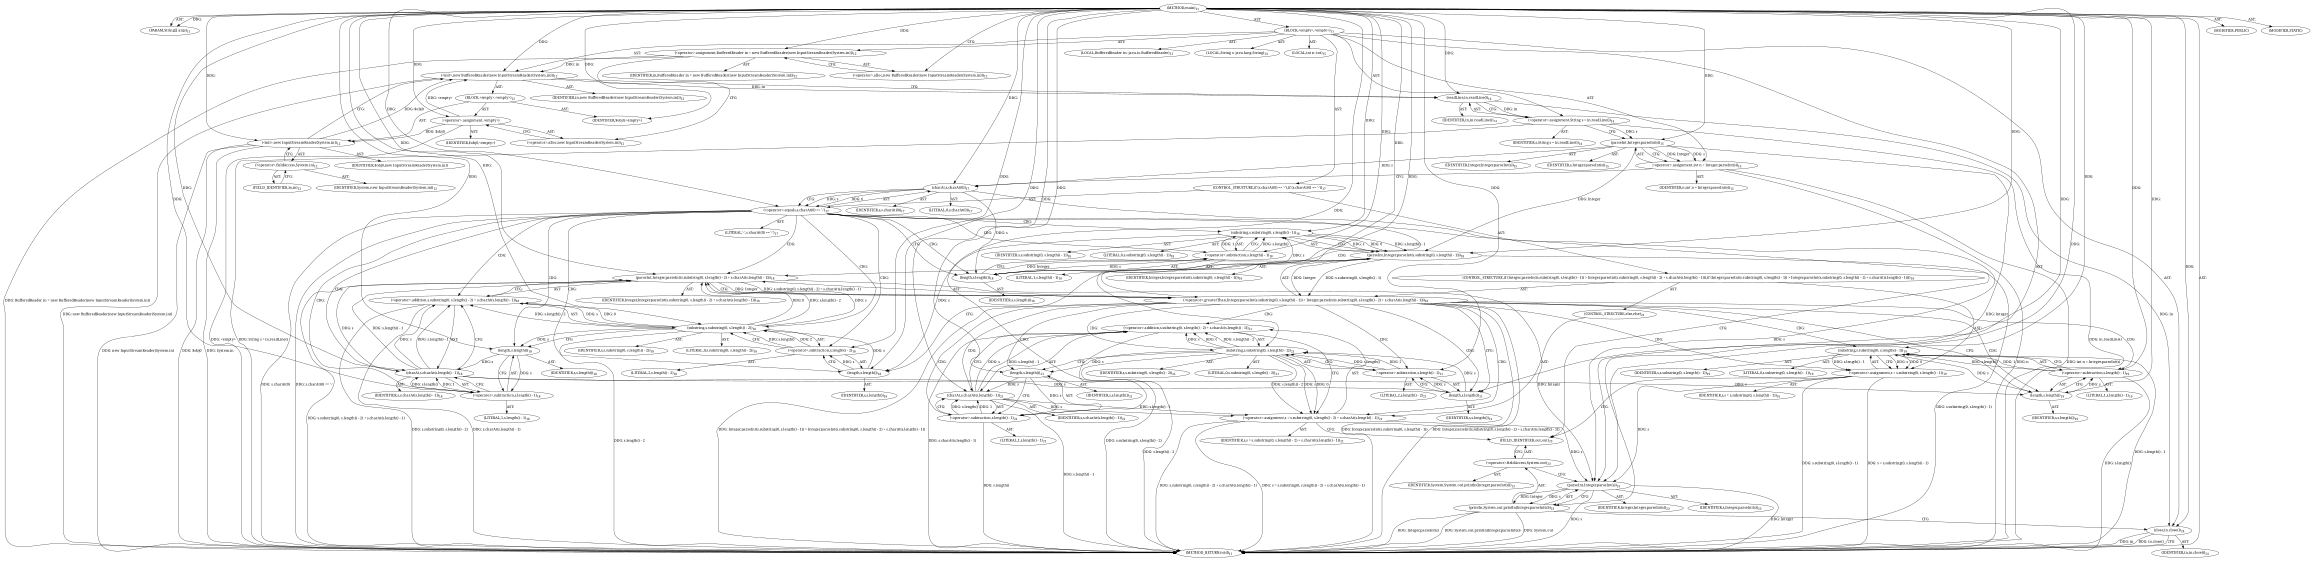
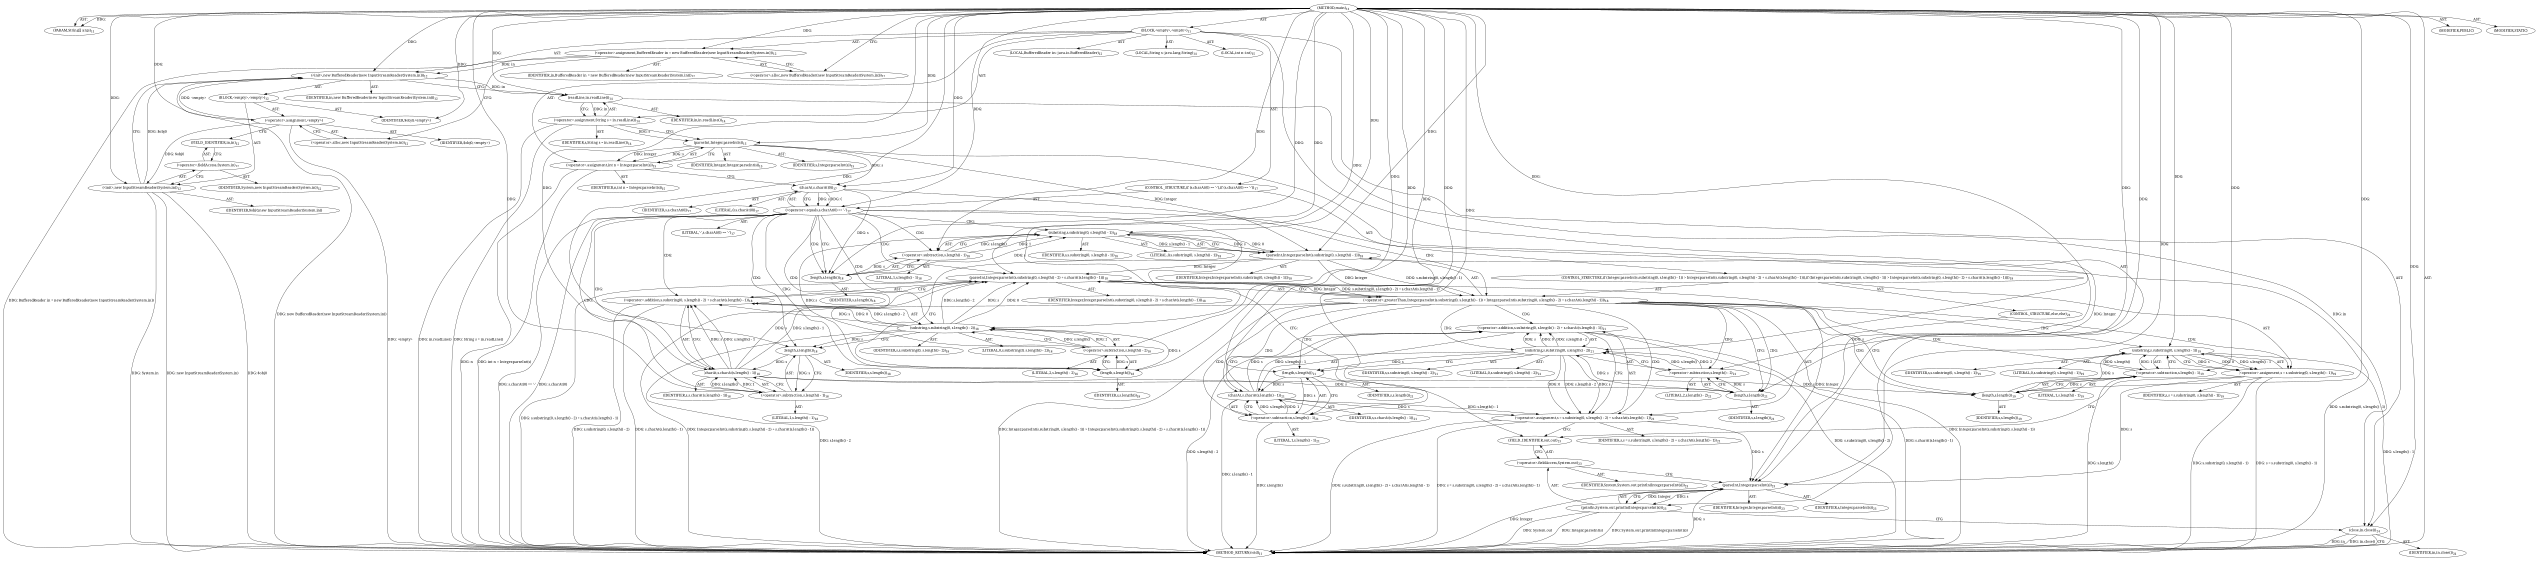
  digraph {
    fontname="Noto Serif"
    node [fontname="Noto Serif"]
    edge [fontname="Noto Serif"]
    n1 [label=<(METHOD,main)<SUB>11</SUB>>]
    n2 [label=<(PARAM,String[] args)<SUB>11</SUB>>]
    n3 [label=<(BLOCK,&lt;empty&gt;,&lt;empty&gt;)<SUB>11</SUB>>]
    n4 [label=<(&lt;operator&gt;.assignment,BufferedReader in = new BufferedReader(new InputStreamReader(System.in)))<SUB>12</SUB>>]
    n5 [label=<(&lt;operator&gt;.alloc,new BufferedReader(new InputStreamReader(System.in)))<SUB>12</SUB>>]
    n6 [label=<(&lt;init&gt;,new BufferedReader(new InputStreamReader(System.in)))<SUB>12</SUB>>]
    n7 [label=<(&lt;operator&gt;.assignment,&lt;empty&gt;)>]
    n8 [label=<(&lt;init&gt;,new InputStreamReader(System.in))<SUB>12</SUB>>]
    n9 [label=<(IDENTIFIER,$obj0,&lt;empty&gt;)>]
    n10 [label=<(readLine,in.readLine())<SUB>14</SUB>>]
    n11 [label=<(parseInt,Integer.parseInt(s))<SUB>15</SUB>>]
    n12 [label=<(&lt;operator&gt;.equals,s.charAt(0) == '-')<SUB>17</SUB>>]
    n13 [label=<(charAt,s.charAt(0))<SUB>17</SUB>>]
    n14 [label=<(parseInt,Integer.parseInt(s.substring(0, s.length() - 1)))<SUB>18</SUB>>]
    n15 [label=<(substring,s.substring(0, s.length() - 1))<SUB>18</SUB>>]
    n16 [label=<(&lt;operator&gt;.subtraction,s.length() - 1)<SUB>18</SUB>>]
    n17 [label=<(length,s.length())<SUB>18</SUB>>]
    n18 [label=<(parseInt,Integer.parseInt(s.substring(0, s.length() - 2) + s.charAt(s.length() - 1)))<SUB>18</SUB>>]
    n19 [label=<(substring,s.substring(0, s.length() - 2))<SUB>18</SUB>>]
    n20 [label=<(&lt;operator&gt;.subtraction,s.length() - 2)<SUB>18</SUB>>]
    n21 [label=<(length,s.length())<SUB>18</SUB>>]
    n22 [label=<(charAt,s.charAt(s.length() - 1))<SUB>18</SUB>>]
    n23 [label=<(&lt;operator&gt;.subtraction,s.length() - 1)<SUB>18</SUB>>]
    n24 [label=<(length,s.length())<SUB>18</SUB>>]
    n25 [label=<(substring,s.substring(0, s.length() - 1))<SUB>19</SUB>>]
    n26 [label=<(&lt;operator&gt;.subtraction,s.length() - 1)<SUB>19</SUB>>]
    n27 [label=<(length,s.length())<SUB>19</SUB>>]
    n28 [label=<(substring,s.substring(0, s.length() - 2))<SUB>21</SUB>>]
    n29 [label=<(&lt;operator&gt;.subtraction,s.length() - 2)<SUB>21</SUB>>]
    n30 [label=<(length,s.length())<SUB>21</SUB>>]
    n31 [label=<(charAt,s.charAt(s.length() - 1))<SUB>21</SUB>>]
    n32 [label=<(&lt;operator&gt;.subtraction,s.length() - 1)<SUB>21</SUB>>]
    n33 [label=<(length,s.length())<SUB>21</SUB>>]
    n34 [label=<(parseInt,Integer.parseInt(s))<SUB>23</SUB>>]
    n35 [label=<(close,in.close())<SUB>24</SUB>>]
    n36 [label=<(MODIFIER,PUBLIC)>]
    n37 [label=<(MODIFIER,STATIC)>]
    n38 [label=<(METHOD_RETURN,void)<SUB>11</SUB>>]
    n39 [label=<(LOCAL,BufferedReader in: java.io.BufferedReader)<SUB>12</SUB>>]
    n40 [label=<(LOCAL,String s: java.lang.String)<SUB>14</SUB>>]
    n41 [label=<(&lt;operator&gt;.assignment,String s = in.readLine())<SUB>14</SUB>>]
    n42 [label=<(LOCAL,int n: int)<SUB>15</SUB>>]
    n43 [label=<(&lt;operator&gt;.assignment,int n = Integer.parseInt(s))<SUB>15</SUB>>]
    n44 [label=<(CONTROL_STRUCTURE,if (s.charAt(0) == '-'),if (s.charAt(0) == '-'))<SUB>17</SUB>>]
    n45 [label=<(println,System.out.println(Integer.parseInt(s)))<SUB>23</SUB>>]
    n46 [label=<(IDENTIFIER,in,BufferedReader in = new BufferedReader(new InputStreamReader(System.in)))<SUB>12</SUB>>]
    n47 [label=<(&lt;operator&gt;.alloc,new InputStreamReader(System.in))<SUB>12</SUB>>]
    n48 [label=<(IDENTIFIER,in,new BufferedReader(new InputStreamReader(System.in)))<SUB>12</SUB>>]
    n49 [label=<(BLOCK,&lt;empty&gt;,&lt;empty&gt;)<SUB>12</SUB>>]
    n50 [label=<(IDENTIFIER,$obj0,&lt;empty&gt;)>]
    n51 [label=<(FIELD_IDENTIFIER,in,in)<SUB>12</SUB>>]
    n52 [label=<(IDENTIFIER,$obj0,new InputStreamReader(System.in))>]
    n53 [label=<(&lt;operator&gt;.fieldAccess,System.in)<SUB>12</SUB>>]
    n54 [label=<(IDENTIFIER,in,in.readLine())<SUB>14</SUB>>]
    n55 [label=<(IDENTIFIER,Integer,Integer.parseInt(s))<SUB>15</SUB>>]
    n56 [label=<(IDENTIFIER,s,Integer.parseInt(s))<SUB>15</SUB>>]
    n57 [label=<(LITERAL,'-',s.charAt(0) == '-')<SUB>17</SUB>>]
    n58 [label=<(&lt;operator&gt;.greaterThan,Integer.parseInt(s.substring(0, s.length() - 1)) &gt; Integer.parseInt(s.substring(0, s.length() - 2) + s.charAt(s.length() - 1)))<SUB>18</SUB>>]
    n59 [label=<(&lt;operator&gt;.addition,s.substring(0, s.length() - 2) + s.charAt(s.length() - 1))<SUB>18</SUB>>]
    n60 [label=<(FIELD_IDENTIFIER,out,out)<SUB>23</SUB>>]
    n61 [label=<(IDENTIFIER,s,s.charAt(0))<SUB>17</SUB>>]
    n62 [label=<(LITERAL,0,s.charAt(0))<SUB>17</SUB>>]
    n63 [label=<(IDENTIFIER,Integer,Integer.parseInt(s.substring(0, s.length() - 1)))<SUB>18</SUB>>]
    n64 [label=<(IDENTIFIER,s,s.substring(0, s.length() - 1))<SUB>18</SUB>>]
    n65 [label=<(LITERAL,0,s.substring(0, s.length() - 1))<SUB>18</SUB>>]
    n66 [label=<(LITERAL,1,s.length() - 1)<SUB>18</SUB>>]
    n67 [label=<(IDENTIFIER,s,s.length())<SUB>18</SUB>>]
    n68 [label=<(IDENTIFIER,Integer,Integer.parseInt(s.substring(0, s.length() - 2) + s.charAt(s.length() - 1)))<SUB>18</SUB>>]
    n69 [label=<(IDENTIFIER,s,s.substring(0, s.length() - 2))<SUB>18</SUB>>]
    n70 [label=<(LITERAL,0,s.substring(0, s.length() - 2))<SUB>18</SUB>>]
    n71 [label=<(LITERAL,2,s.length() - 2)<SUB>18</SUB>>]
    n72 [label=<(IDENTIFIER,s,s.length())<SUB>18</SUB>>]
    n73 [label=<(IDENTIFIER,s,s.charAt(s.length() - 1))<SUB>18</SUB>>]
    n74 [label=<(LITERAL,1,s.length() - 1)<SUB>18</SUB>>]
    n75 [label=<(IDENTIFIER,s,s.length())<SUB>18</SUB>>]
    n76 [label=<(&lt;operator&gt;.assignment,s = s.substring(0, s.length() - 1))<SUB>19</SUB>>]
    n77 [label=<(IDENTIFIER,s,s.substring(0, s.length() - 1))<SUB>19</SUB>>]
    n78 [label=<(LITERAL,0,s.substring(0, s.length() - 1))<SUB>19</SUB>>]
    n79 [label=<(LITERAL,1,s.length() - 1)<SUB>19</SUB>>]
    n80 [label=<(IDENTIFIER,s,s.length())<SUB>19</SUB>>]
    n81 [label=<(&lt;operator&gt;.assignment,s = s.substring(0, s.length() - 2) + s.charAt(s.length() - 1))<SUB>21</SUB>>]
    n82 [label=<(&lt;operator&gt;.addition,s.substring(0, s.length() - 2) + s.charAt(s.length() - 1))<SUB>21</SUB>>]
    n83 [label=<(IDENTIFIER,s,s.substring(0, s.length() - 2))<SUB>21</SUB>>]
    n84 [label=<(LITERAL,0,s.substring(0, s.length() - 2))<SUB>21</SUB>>]
    n85 [label=<(LITERAL,2,s.length() - 2)<SUB>21</SUB>>]
    n86 [label=<(IDENTIFIER,s,s.length())<SUB>21</SUB>>]
    n87 [label=<(IDENTIFIER,s,s.charAt(s.length() - 1))<SUB>21</SUB>>]
    n88 [label=<(LITERAL,1,s.length() - 1)<SUB>21</SUB>>]
    n89 [label=<(IDENTIFIER,s,s.length())<SUB>21</SUB>>]
    n90 [label=<(IDENTIFIER,Integer,Integer.parseInt(s))<SUB>23</SUB>>]
    n91 [label=<(IDENTIFIER,s,Integer.parseInt(s))<SUB>23</SUB>>]
    n92 [label=<(IDENTIFIER,in,in.close())<SUB>24</SUB>>]
    n93 [label=<(IDENTIFIER,s,String s = in.readLine())<SUB>14</SUB>>]
    n94 [label=<(IDENTIFIER,n,int n = Integer.parseInt(s))<SUB>15</SUB>>]
    n95 [label=<(CONTROL_STRUCTURE,if (Integer.parseInt(s.substring(0, s.length() - 1)) &gt; Integer.parseInt(s.substring(0, s.length() - 2) + s.charAt(s.length() - 1))),if (Integer.parseInt(s.substring(0, s.length() - 1)) &gt; Integer.parseInt(s.substring(0, s.length() - 2) + s.charAt(s.length() - 1))))<SUB>18</SUB>>]
    n96 [label=<(&lt;operator&gt;.fieldAccess,System.out)<SUB>23</SUB>>]
    n97 [label=<(IDENTIFIER,System,new InputStreamReader(System.in))<SUB>12</SUB>>]
    n98 [label=<(CONTROL_STRUCTURE,else,else)<SUB>21</SUB>>]
    n99 [label=<(IDENTIFIER,s,s = s.substring(0, s.length() - 1))<SUB>19</SUB>>]
    n100 [label=<(IDENTIFIER,s,s = s.substring(0, s.length() - 2) + s.charAt(s.length() - 1))<SUB>21</SUB>>]
    n101 [label=<(IDENTIFIER,System,System.out.println(Integer.parseInt(s)))<SUB>23</SUB>>]
    n1 -> n2 [label="AST: "]
    n1 -> n2 [label="DDG: "]
    n1 -> n3 [label="AST: "]
    n1 -> n4 [label="DDG: "]
    n1 -> n5 [label="CFG: "]
    n1 -> n6 [label="DDG: "]
    n1 -> n7 [label="DDG: "]
    n1 -> n8 [label="DDG: "]
    n1 -> n9 [label="DDG: "]
    n1 -> n10 [label="DDG: "]
    n1 -> n11 [label="DDG: "]
    n1 -> n12 [label="DDG: "]
    n1 -> n13 [label="DDG: "]
    n1 -> n14 [label="DDG: "]
    n1 -> n15 [label="DDG: "]
    n1 -> n16 [label="DDG: "]
    n1 -> n17 [label="DDG: "]
    n1 -> n18 [label="DDG: "]
    n1 -> n19 [label="DDG: "]
    n1 -> n20 [label="DDG: "]
    n1 -> n21 [label="DDG: "]
    n1 -> n22 [label="DDG: "]
    n1 -> n23 [label="DDG: "]
    n1 -> n24 [label="DDG: "]
    n1 -> n25 [label="DDG: "]
    n1 -> n26 [label="DDG: "]
    n1 -> n27 [label="DDG: "]
    n1 -> n28 [label="DDG: "]
    n1 -> n29 [label="DDG: "]
    n1 -> n30 [label="DDG: "]
    n1 -> n31 [label="DDG: "]
    n1 -> n32 [label="DDG: "]
    n1 -> n33 [label="DDG: "]
    n1 -> n34 [label="DDG: "]
    n1 -> n35 [label="DDG: "]
    n1 -> n36 [label="AST: "]
    n1 -> n37 [label="AST: "]
    n1 -> n38 [label="AST: "]
    n3 -> n4 [label="AST: "]
    n3 -> n6 [label="AST: "]
    n3 -> n35 [label="AST: "]
    n3 -> n39 [label="AST: "]
    n3 -> n40 [label="AST: "]
    n3 -> n41 [label="AST: "]
    n3 -> n42 [label="AST: "]
    n3 -> n43 [label="AST: "]
    n3 -> n44 [label="AST: "]
    n3 -> n45 [label="AST: "]
    n4 -> n5 [label="AST: "]
    n4 -> n6 [label="DDG: in"]
    n4 -> n38 [label="DDG: BufferedReader in = new BufferedReader(new InputStreamReader(System.in))"]
    n4 -> n46 [label="AST: "]
    n4 -> n47 [label="CFG: "]
    n5 -> n4 [label="CFG: "]
    n6 -> n10 [label="CFG: "]
    n6 -> n10 [label="DDG: in"]
    n6 -> n38 [label="DDG: new BufferedReader(new InputStreamReader(System.in))"]
    n6 -> n48 [label="AST: "]
    n6 -> n49 [label="AST: "]
    n7 -> n6 [label="DDG: &lt;empty&gt;"]
    n7 -> n8 [label="DDG: $obj0"]
    n7 -> n38 [label="DDG: &lt;empty&gt;"]
    n7 -> n47 [label="AST: "]
    n7 -> n50 [label="AST: "]
+   n7 -> n51 [label="CFG: "]
    n8 -> n6 [label="CFG: "]
    n8 -> n6 [label="DDG: $obj0"]
    n8 -> n38 [label="DDG: $obj0"]
    n8 -> n38 [label="DDG: System.in"]
    n8 -> n38 [label="DDG: new InputStreamReader(System.in)"]
    n8 -> n52 [label="AST: "]
    n8 -> n53 [label="AST: "]
    n10 -> n35 [label="DDG: in"]
    n10 -> n41 [label="CFG: "]
    n10 -> n41 [label="DDG: in"]
    n10 -> n54 [label="AST: "]
    n11 -> n13 [label="DDG: s"]
    n11 -> n14 [label="DDG: Integer"]
    n11 -> n34 [label="DDG: Integer"]
    n11 -> n43 [label="CFG: "]
    n11 -> n43 [label="DDG: Integer"]
    n11 -> n43 [label="DDG: s"]
    n11 -> n55 [label="AST: "]
    n11 -> n56 [label="AST: "]
    n12 -> n13 [label="AST: "]
    n12 -> n15 [label="CDG: "]
    n12 -> n16 [label="CDG: "]
    n12 -> n17 [label="CFG: "]
    n12 -> n17 [label="CDG: "]
    n12 -> n18 [label="CDG: "]
    n12 -> n19 [label="CDG: "]
    n12 -> n20 [label="CDG: "]
    n12 -> n21 [label="CDG: "]
    n12 -> n22 [label="CDG: "]
    n12 -> n23 [label="CDG: "]
    n12 -> n24 [label="CDG: "]
    n12 -> n38 [label="DDG: s.charAt(0)"]
    n12 -> n38 [label="DDG: s.charAt(0) == '-'"]
    n12 -> n57 [label="AST: "]
    n12 -> n58 [label="CDG: "]
    n12 -> n59 [label="CDG: "]
    n12 -> n60 [label="CFG: "]
    n13 -> n12 [label="CFG: "]
    n13 -> n12 [label="DDG: s"]
    n13 -> n12 [label="DDG: 0"]
    n13 -> n17 [label="DDG: s"]
    n13 -> n34 [label="DDG: s"]
    n13 -> n61 [label="AST: "]
    n13 -> n62 [label="AST: "]
    n14 -> n15 [label="AST: "]
    n14 -> n18 [label="DDG: Integer"]
    n14 -> n21 [label="CFG: "]
    n14 -> n38 [label="DDG: s.substring(0, s.length() - 1)"]
    n14 -> n58 [label="DDG: Integer"]
    n14 -> n58 [label="DDG: s.substring(0, s.length() - 1)"]
    n14 -> n63 [label="AST: "]
    n15 -> n14 [label="CFG: "]
    n15 -> n14 [label="DDG: s"]
    n15 -> n14 [label="DDG: 0"]
    n15 -> n14 [label="DDG: s.length() - 1"]
    n15 -> n16 [label="AST: "]
    n15 -> n21 [label="DDG: s"]
    n15 -> n64 [label="AST: "]
    n15 -> n65 [label="AST: "]
    n16 -> n15 [label="CFG: "]
    n16 -> n15 [label="DDG: s.length()"]
    n16 -> n15 [label="DDG: 1"]
    n16 -> n17 [label="AST: "]
    n16 -> n66 [label="AST: "]
    n17 -> n15 [label="DDG: s"]
    n17 -> n16 [label="CFG: "]
    n17 -> n16 [label="DDG: s"]
    n17 -> n67 [label="AST: "]
    n18 -> n34 [label="DDG: Integer"]
    n18 -> n38 [label="DDG: s.substring(0, s.length() - 2) + s.charAt(s.length() - 1)"]
    n18 -> n58 [label="CFG: "]
    n18 -> n58 [label="DDG: Integer"]
    n18 -> n58 [label="DDG: s.substring(0, s.length() - 2) + s.charAt(s.length() - 1)"]
    n18 -> n59 [label="AST: "]
    n18 -> n68 [label="AST: "]
    n19 -> n18 [label="DDG: s"]
    n19 -> n18 [label="DDG: 0"]
    n19 -> n18 [label="DDG: s.length() - 2"]
    n19 -> n20 [label="AST: "]
    n19 -> n24 [label="CFG: "]
    n19 -> n24 [label="DDG: s"]
    n19 -> n38 [label="DDG: s.length() - 2"]
    n19 -> n59 [label="DDG: s"]
    n19 -> n59 [label="DDG: 0"]
    n19 -> n59 [label="DDG: s.length() - 2"]
    n19 -> n69 [label="AST: "]
    n19 -> n70 [label="AST: "]
    n20 -> n19 [label="CFG: "]
    n20 -> n19 [label="DDG: s.length()"]
    n20 -> n19 [label="DDG: 2"]
    n20 -> n21 [label="AST: "]
    n20 -> n71 [label="AST: "]
    n21 -> n19 [label="DDG: s"]
    n21 -> n20 [label="CFG: "]
    n21 -> n20 [label="DDG: s"]
    n21 -> n72 [label="AST: "]
    n22 -> n18 [label="DDG: s"]
    n22 -> n18 [label="DDG: s.length() - 1"]
    n22 -> n23 [label="AST: "]
    n22 -> n27 [label="DDG: s"]
    n22 -> n30 [label="DDG: s"]
    n22 -> n59 [label="CFG: "]
    n22 -> n59 [label="DDG: s"]
    n22 -> n59 [label="DDG: s.length() - 1"]
    n22 -> n73 [label="AST: "]
    n23 -> n22 [label="CFG: "]
    n23 -> n22 [label="DDG: s.length()"]
    n23 -> n22 [label="DDG: 1"]
    n23 -> n24 [label="AST: "]
    n23 -> n74 [label="AST: "]
    n24 -> n22 [label="DDG: s"]
    n24 -> n23 [label="CFG: "]
    n24 -> n23 [label="DDG: s"]
    n24 -> n75 [label="AST: "]
    n25 -> n26 [label="AST: "]
    n25 -> n38 [label="DDG: s.length() - 1"]
    n25 -> n76 [label="CFG: "]
    n25 -> n76 [label="DDG: s"]
    n25 -> n76 [label="DDG: 0"]
    n25 -> n76 [label="DDG: s.length() - 1"]
    n25 -> n77 [label="AST: "]
    n25 -> n78 [label="AST: "]
    n26 -> n25 [label="CFG: "]
    n26 -> n25 [label="DDG: s.length()"]
    n26 -> n25 [label="DDG: 1"]
    n26 -> n27 [label="AST: "]
    n26 -> n38 [label="DDG: s.length()"]
    n26 -> n79 [label="AST: "]
    n27 -> n25 [label="DDG: s"]
    n27 -> n26 [label="CFG: "]
    n27 -> n26 [label="DDG: s"]
    n27 -> n80 [label="AST: "]
    n28 -> n29 [label="AST: "]
    n28 -> n33 [label="CFG: "]
    n28 -> n33 [label="DDG: s"]
    n28 -> n38 [label="DDG: s.length() - 2"]
    n28 -> n81 [label="DDG: s"]
    n28 -> n81 [label="DDG: 0"]
    n28 -> n81 [label="DDG: s.length() - 2"]
    n28 -> n82 [label="DDG: s"]
    n28 -> n82 [label="DDG: 0"]
    n28 -> n82 [label="DDG: s.length() - 2"]
    n28 -> n83 [label="AST: "]
    n28 -> n84 [label="AST: "]
    n29 -> n28 [label="CFG: "]
    n29 -> n28 [label="DDG: s.length()"]
    n29 -> n28 [label="DDG: 2"]
    n29 -> n30 [label="AST: "]
    n29 -> n85 [label="AST: "]
    n30 -> n28 [label="DDG: s"]
    n30 -> n29 [label="CFG: "]
    n30 -> n29 [label="DDG: s"]
    n30 -> n86 [label="AST: "]
    n31 -> n32 [label="AST: "]
    n31 -> n38 [label="DDG: s.length() - 1"]
    n31 -> n81 [label="DDG: s"]
    n31 -> n81 [label="DDG: s.length() - 1"]
    n31 -> n82 [label="CFG: "]
    n31 -> n82 [label="DDG: s"]
    n31 -> n82 [label="DDG: s.length() - 1"]
    n31 -> n87 [label="AST: "]
    n32 -> n31 [label="CFG: "]
    n32 -> n31 [label="DDG: s.length()"]
    n32 -> n31 [label="DDG: 1"]
    n32 -> n33 [label="AST: "]
    n32 -> n38 [label="DDG: s.length()"]
    n32 -> n88 [label="AST: "]
    n33 -> n31 [label="DDG: s"]
    n33 -> n32 [label="CFG: "]
    n33 -> n32 [label="DDG: s"]
    n33 -> n89 [label="AST: "]
    n34 -> n38 [label="DDG: Integer"]
    n34 -> n38 [label="DDG: s"]
    n34 -> n45 [label="CFG: "]
    n34 -> n45 [label="DDG: Integer"]
    n34 -> n45 [label="DDG: s"]
    n34 -> n90 [label="AST: "]
    n34 -> n91 [label="AST: "]
    n35 -> n38 [label="CFG: "]
    n35 -> n38 [label="DDG: in"]
    n35 -> n38 [label="DDG: in.close()"]
    n35 -> n92 [label="AST: "]
    n41 -> n10 [label="AST: "]
    n41 -> n11 [label="CFG: "]
    n41 -> n11 [label="DDG: s"]
    n41 -> n38 [label="DDG: in.readLine()"]
    n41 -> n38 [label="DDG: String s = in.readLine()"]
    n41 -> n93 [label="AST: "]
    n43 -> n11 [label="AST: "]
    n43 -> n13 [label="CFG: "]
    n43 -> n38 [label="DDG: n"]
    n43 -> n38 [label="DDG: int n = Integer.parseInt(s)"]
    n43 -> n94 [label="AST: "]
    n44 -> n12 [label="AST: "]
    n44 -> n95 [label="AST: "]
    n45 -> n34 [label="AST: "]
    n45 -> n35 [label="CFG: "]
    n45 -> n38 [label="DDG: System.out"]
    n45 -> n38 [label="DDG: Integer.parseInt(s)"]
    n45 -> n38 [label="DDG: System.out.println(Integer.parseInt(s))"]
    n45 -> n96 [label="AST: "]
    n47 -> n7 [label="CFG: "]
    n49 -> n7 [label="AST: "]
    n49 -> n8 [label="AST: "]
    n49 -> n9 [label="AST: "]
    n51 -> n53 [label="CFG: "]
    n53 -> n8 [label="CFG: "]
    n53 -> n51 [label="AST: "]
    n53 -> n97 [label="AST: "]
    n58 -> n14 [label="AST: "]
    n58 -> n18 [label="AST: "]
    n58 -> n25 [label="CDG: "]
    n58 -> n26 [label="CDG: "]
    n58 -> n27 [label="CFG: "]
    n58 -> n27 [label="CDG: "]
    n58 -> n28 [label="CDG: "]
    n58 -> n29 [label="CDG: "]
    n58 -> n30 [label="CFG: "]
    n58 -> n30 [label="CDG: "]
    n58 -> n31 [label="CDG: "]
    n58 -> n32 [label="CDG: "]
    n58 -> n33 [label="CDG: "]
    n58 -> n38 [label="DDG: Integer.parseInt(s.substring(0, s.length() - 1))"]
    n58 -> n38 [label="DDG: Integer.parseInt(s.substring(0, s.length() - 2) + s.charAt(s.length() - 1))"]
    n58 -> n38 [label="DDG: Integer.parseInt(s.substring(0, s.length() - 1)) &gt; Integer.parseInt(s.substring(0, s.length() - 2) + s.charAt(s.length() - 1))"]
    n58 -> n76 [label="CDG: "]
    n58 -> n81 [label="CDG: "]
    n58 -> n82 [label="CDG: "]
    n59 -> n18 [label="CFG: "]
    n59 -> n19 [label="AST: "]
    n59 -> n22 [label="AST: "]
    n59 -> n38 [label="DDG: s.substring(0, s.length() - 2)"]
    n59 -> n38 [label="DDG: s.charAt(s.length() - 1)"]
    n60 -> n96 [label="CFG: "]
    n76 -> n25 [label="AST: "]
    n76 -> n34 [label="DDG: s"]
    n76 -> n38 [label="DDG: s.substring(0, s.length() - 1)"]
    n76 -> n38 [label="DDG: s = s.substring(0, s.length() - 1)"]
    n76 -> n60 [label="CFG: "]
    n76 -> n99 [label="AST: "]
    n81 -> n34 [label="DDG: s"]
    n81 -> n38 [label="DDG: s.substring(0, s.length() - 2) + s.charAt(s.length() - 1)"]
    n81 -> n38 [label="DDG: s = s.substring(0, s.length() - 2) + s.charAt(s.length() - 1)"]
    n81 -> n60 [label="CFG: "]
    n81 -> n82 [label="AST: "]
    n81 -> n100 [label="AST: "]
    n82 -> n28 [label="AST: "]
    n82 -> n31 [label="AST: "]
    n82 -> n38 [label="DDG: s.substring(0, s.length() - 2)"]
    n82 -> n38 [label="DDG: s.charAt(s.length() - 1)"]
    n82 -> n81 [label="CFG: "]
    n95 -> n58 [label="AST: "]
    n95 -> n76 [label="AST: "]
    n95 -> n98 [label="AST: "]
    n96 -> n34 [label="CFG: "]
    n96 -> n60 [label="AST: "]
    n96 -> n101 [label="AST: "]
    n98 -> n81 [label="AST: "]
  }
